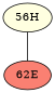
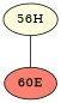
  graph {
    node [style="radial,filled"]
    "56H" [fillcolor=lightyellow]
-   "62E" [fillcolor=salmon]
+   "62E" [fillcolor=salmon label="60E"]
    "56H" -- "62E" [penwidth=1]
  }
